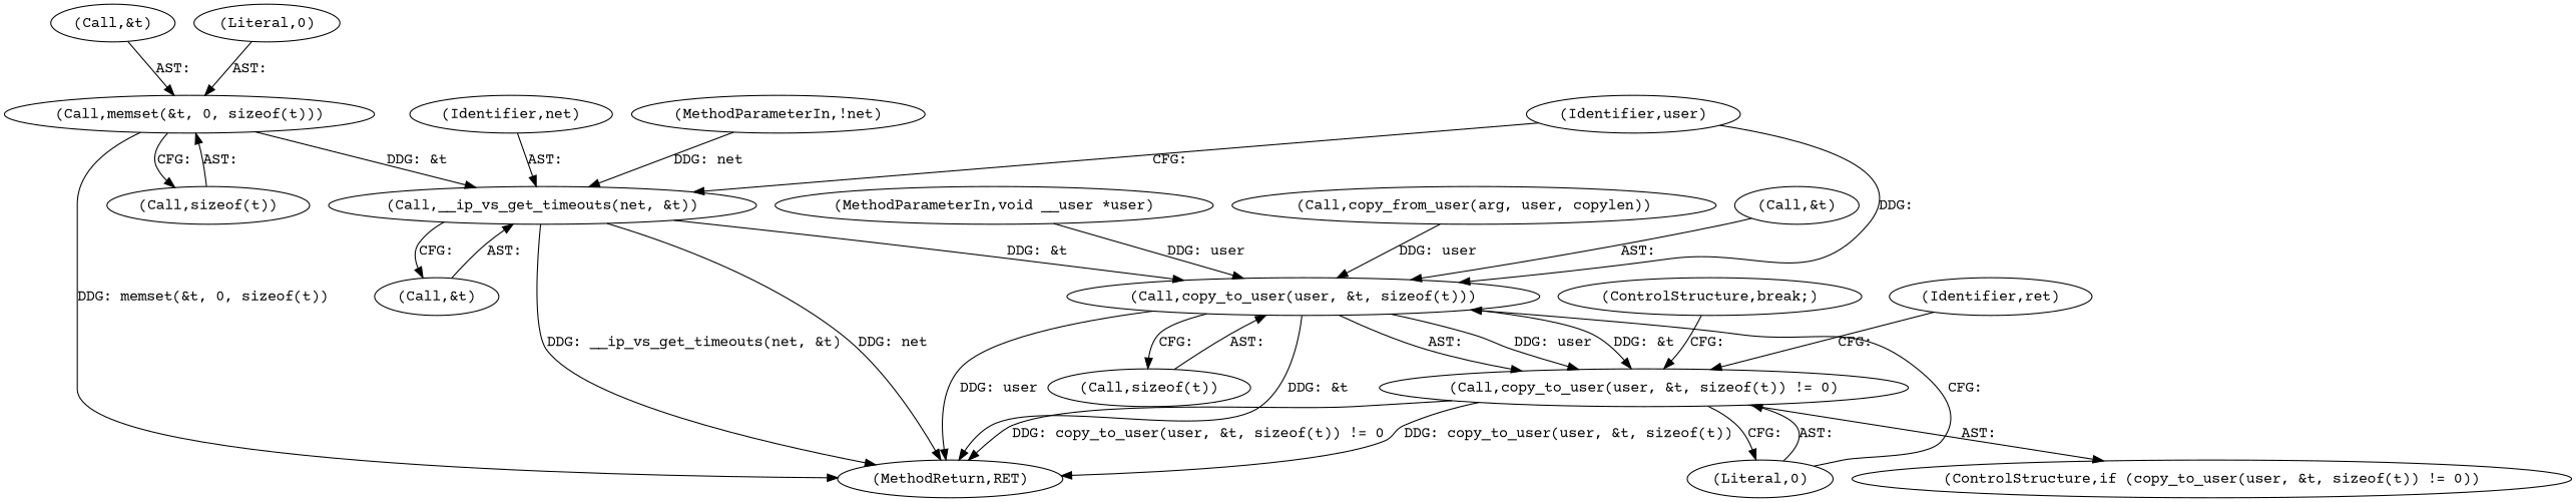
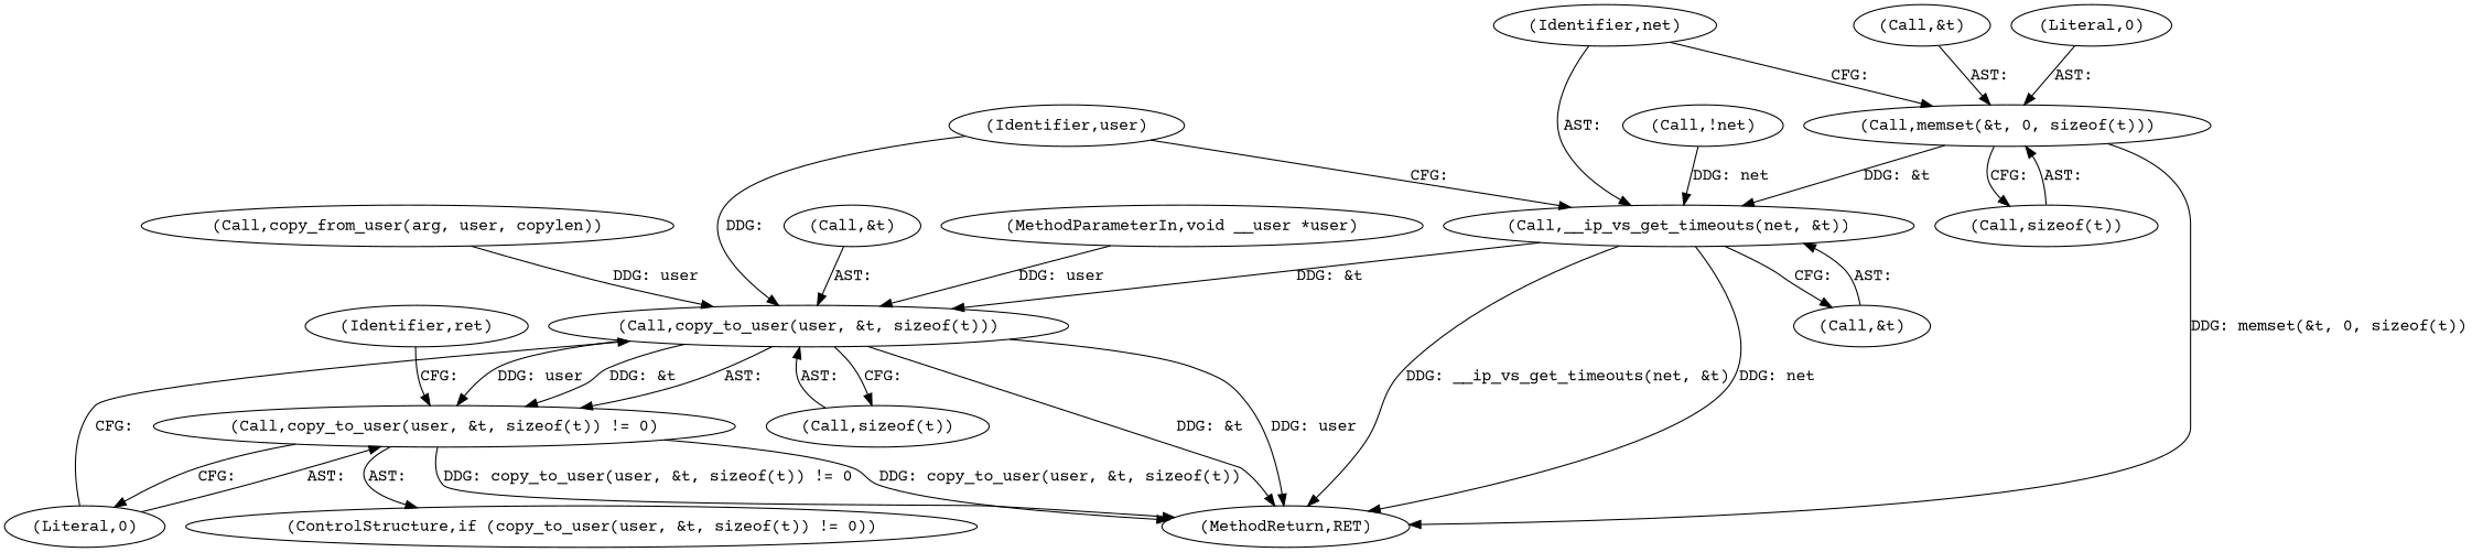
  digraph {
    fontname="Courier Prime"
    node [fontname="Courier Prime"]
    edge [fontname="Courier Prime"]
    n1 [label="(Call,memset(&t, 0, sizeof(t)))"]
    n2 [label="(Call,__ip_vs_get_timeouts(net, &t))"]
    n3 [label="(Call,sizeof(t))"]
    n4 [label="(MethodReturn,RET)"]
    n5 [label="(Call,copy_to_user(user, &t, sizeof(t)))"]
    n6 [label="(Call,&t)"]
    n7 [label="(Call,copy_to_user(user, &t, sizeof(t)) != 0)"]
    n8 [label="(Call,sizeof(t))"]
    n9 [label="(ControlStructure,if (copy_to_user(user, &t, sizeof(t)) != 0))"]
    n10 [label="(Literal,0)"]
    n11 [label="(Identifier,net)"]
    n12 [label="(MethodParameterIn,void __user *user)"]
-   n13 [label="(ControlStructure,break;)"]
-   n14 [label="(MethodParameterIn,!net)"]
+   n14 [label="(Call,!net)"]
    n15 [label="(Call,&t)"]
    n16 [label="(Call,copy_from_user(arg, user, copylen))"]
    n17 [label="(Literal,0)"]
    n18 [label="(Identifier,user)"]
    n19 [label="(Call,&t)"]
    n20 [label="(Identifier,ret)"]
    n1 -> n2 [label="DDG: &t"]
    n1 -> n3 [label="CFG: "]
    n1 -> n4 [label="DDG: memset(&t, 0, sizeof(t))"]
    n2 -> n4 [label="DDG: __ip_vs_get_timeouts(net, &t)"]
    n2 -> n4 [label="DDG: net"]
    n2 -> n5 [label="DDG: &t"]
    n2 -> n6 [label="CFG: "]
    n3 -> n1 [label="AST: "]
    n5 -> n4 [label="DDG: user"]
    n5 -> n4 [label="DDG: &t"]
    n5 -> n7 [label="AST: "]
    n5 -> n7 [label="DDG: user"]
    n5 -> n7 [label="DDG: &t"]
    n5 -> n8 [label="CFG: "]
    n6 -> n2 [label="AST: "]
    n7 -> n4 [label="DDG: copy_to_user(user, &t, sizeof(t)) != 0"]
    n7 -> n4 [label="DDG: copy_to_user(user, &t, sizeof(t))"]
    n7 -> n9 [label="AST: "]
    n7 -> n10 [label="CFG: "]
    n8 -> n5 [label="AST: "]
    n10 -> n5 [label="CFG: "]
    n10 -> n7 [label="AST: "]
+   n11 -> n1 [label="CFG: "]
    n11 -> n2 [label="AST: "]
    n12 -> n5 [label="DDG: user"]
-   n13 -> n7 [label="CFG: "]
    n14 -> n2 [label="DDG: net"]
    n15 -> n1 [label="AST: "]
    n16 -> n5 [label="DDG: user"]
    n17 -> n1 [label="AST: "]
    n18 -> n2 [label="CFG: "]
    n18 -> n5 [label="DDG: "]
    n19 -> n5 [label="AST: "]
    n20 -> n7 [label="CFG: "]
  }
